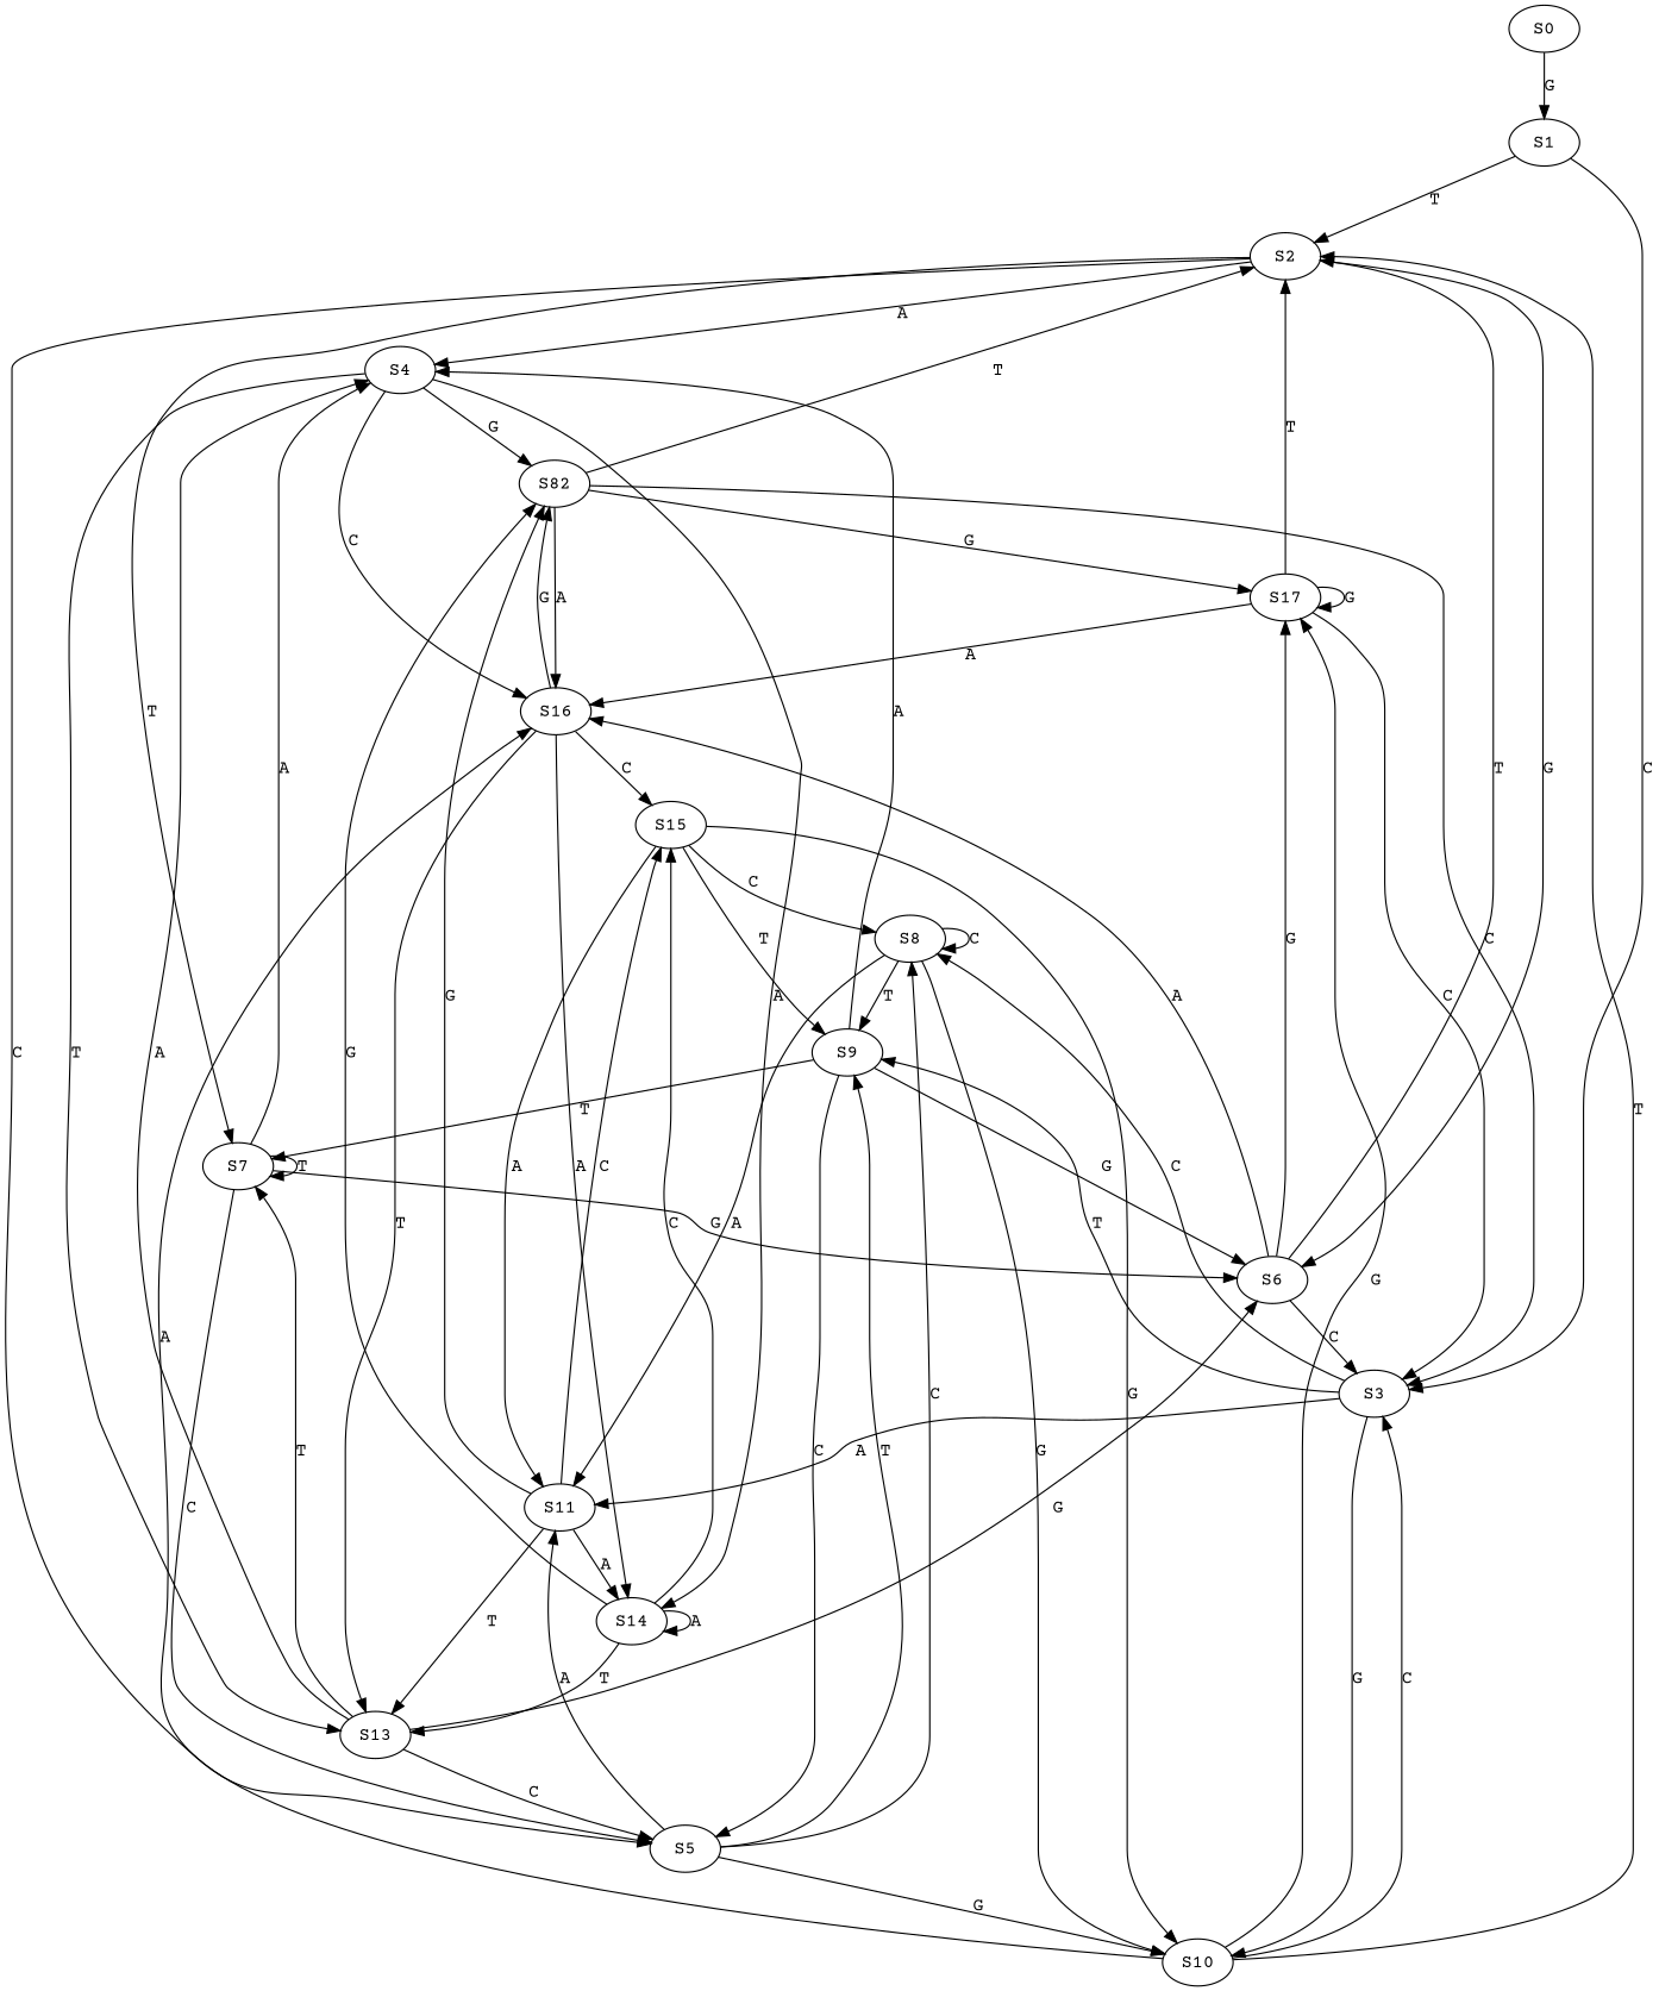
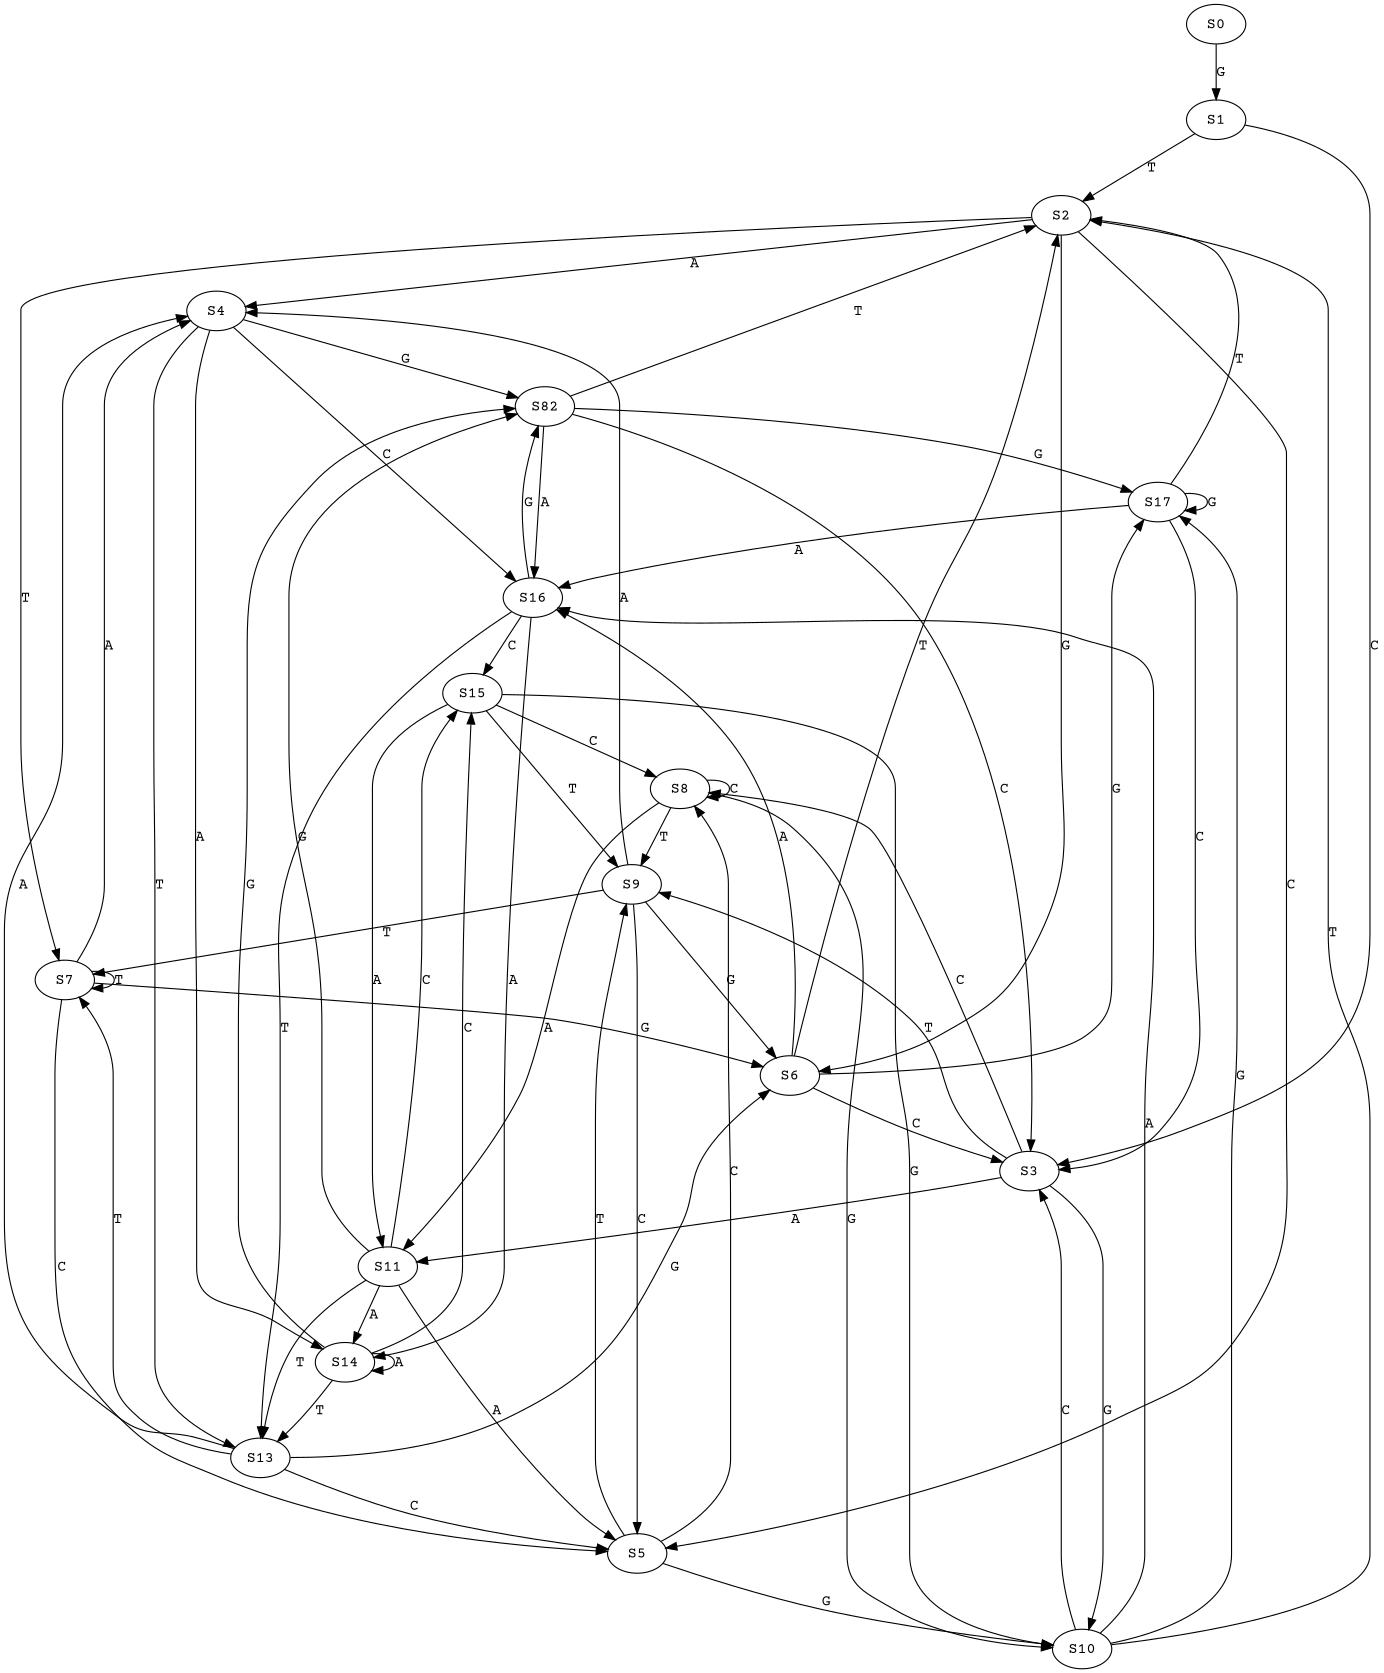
  strict digraph {
    fontname="Courier Prime"
    node [fontname="Courier Prime"]
    edge [fontname="Courier Prime"]
    S0
    S1
    S2
    S3
    S4
    S5
    S6
    S7
    S8
    S9
    S10
    S11
    n13 [label=S82]
    S13
    S14
    S16
    S17
    S15
    S0 -> S1 [label=G]
    S1 -> S2 [label=T]
    S1 -> S3 [label=C]
    S2 -> S4 [label=A]
    S2 -> S5 [label=C]
    S2 -> S6 [label=G]
    S2 -> S7 [label=T]
    S3 -> S8 [label=C]
    S3 -> S9 [label=T]
    S3 -> S10 [label=G]
    S3 -> S11 [label=A]
    S4 -> n13 [label=G]
    S4 -> S13 [label=T]
    S4 -> S14 [label=A]
    S4 -> S16 [label=C]
    S5 -> S8 [label=C]
    S5 -> S9 [label=T]
    S5 -> S10 [label=G]
-   S5 -> S11 [label=A]
+   S11 -> S5 [label=A]
    S6 -> S2 [label=T]
    S6 -> S3 [label=C]
    S6 -> S16 [label=A]
    S6 -> S17 [label=G]
    S7 -> S4 [label=A]
    S7 -> S5 [label=C]
    S7 -> S6 [label=G]
    S7 -> S7 [label=T]
    S8 -> S8 [label=C]
    S8 -> S9 [label=T]
    S8 -> S10 [label=G]
    S8 -> S11 [label=A]
    S9 -> S4 [label=A]
    S9 -> S5 [label=C]
    S9 -> S6 [label=G]
    S9 -> S7 [label=T]
    S10 -> S2 [label=T]
    S10 -> S3 [label=C]
    S10 -> S16 [label=A]
    S10 -> S17 [label=G]
    S11 -> n13 [label=G]
    S11 -> S13 [label=T]
    S11 -> S14 [label=A]
    S11 -> S15 [label=C]
    n13 -> S2 [label=T]
    n13 -> S3 [label=C]
    n13 -> S16 [label=A]
    n13 -> S17 [label=G]
    S13 -> S4 [label=A]
    S13 -> S5 [label=C]
    S13 -> S6 [label=G]
    S13 -> S7 [label=T]
    S14 -> n13 [label=G]
    S14 -> S13 [label=T]
    S14 -> S14 [label=A]
    S14 -> S15 [label=C]
    S16 -> n13 [label=G]
    S16 -> S13 [label=T]
    S16 -> S14 [label=A]
    S16 -> S15 [label=C]
    S17 -> S2 [label=T]
    S17 -> S3 [label=C]
    S17 -> S16 [label=A]
    S17 -> S17 [label=G]
    S15 -> S8 [label=C]
    S15 -> S9 [label=T]
    S15 -> S10 [label=G]
    S15 -> S11 [label=A]
  }
